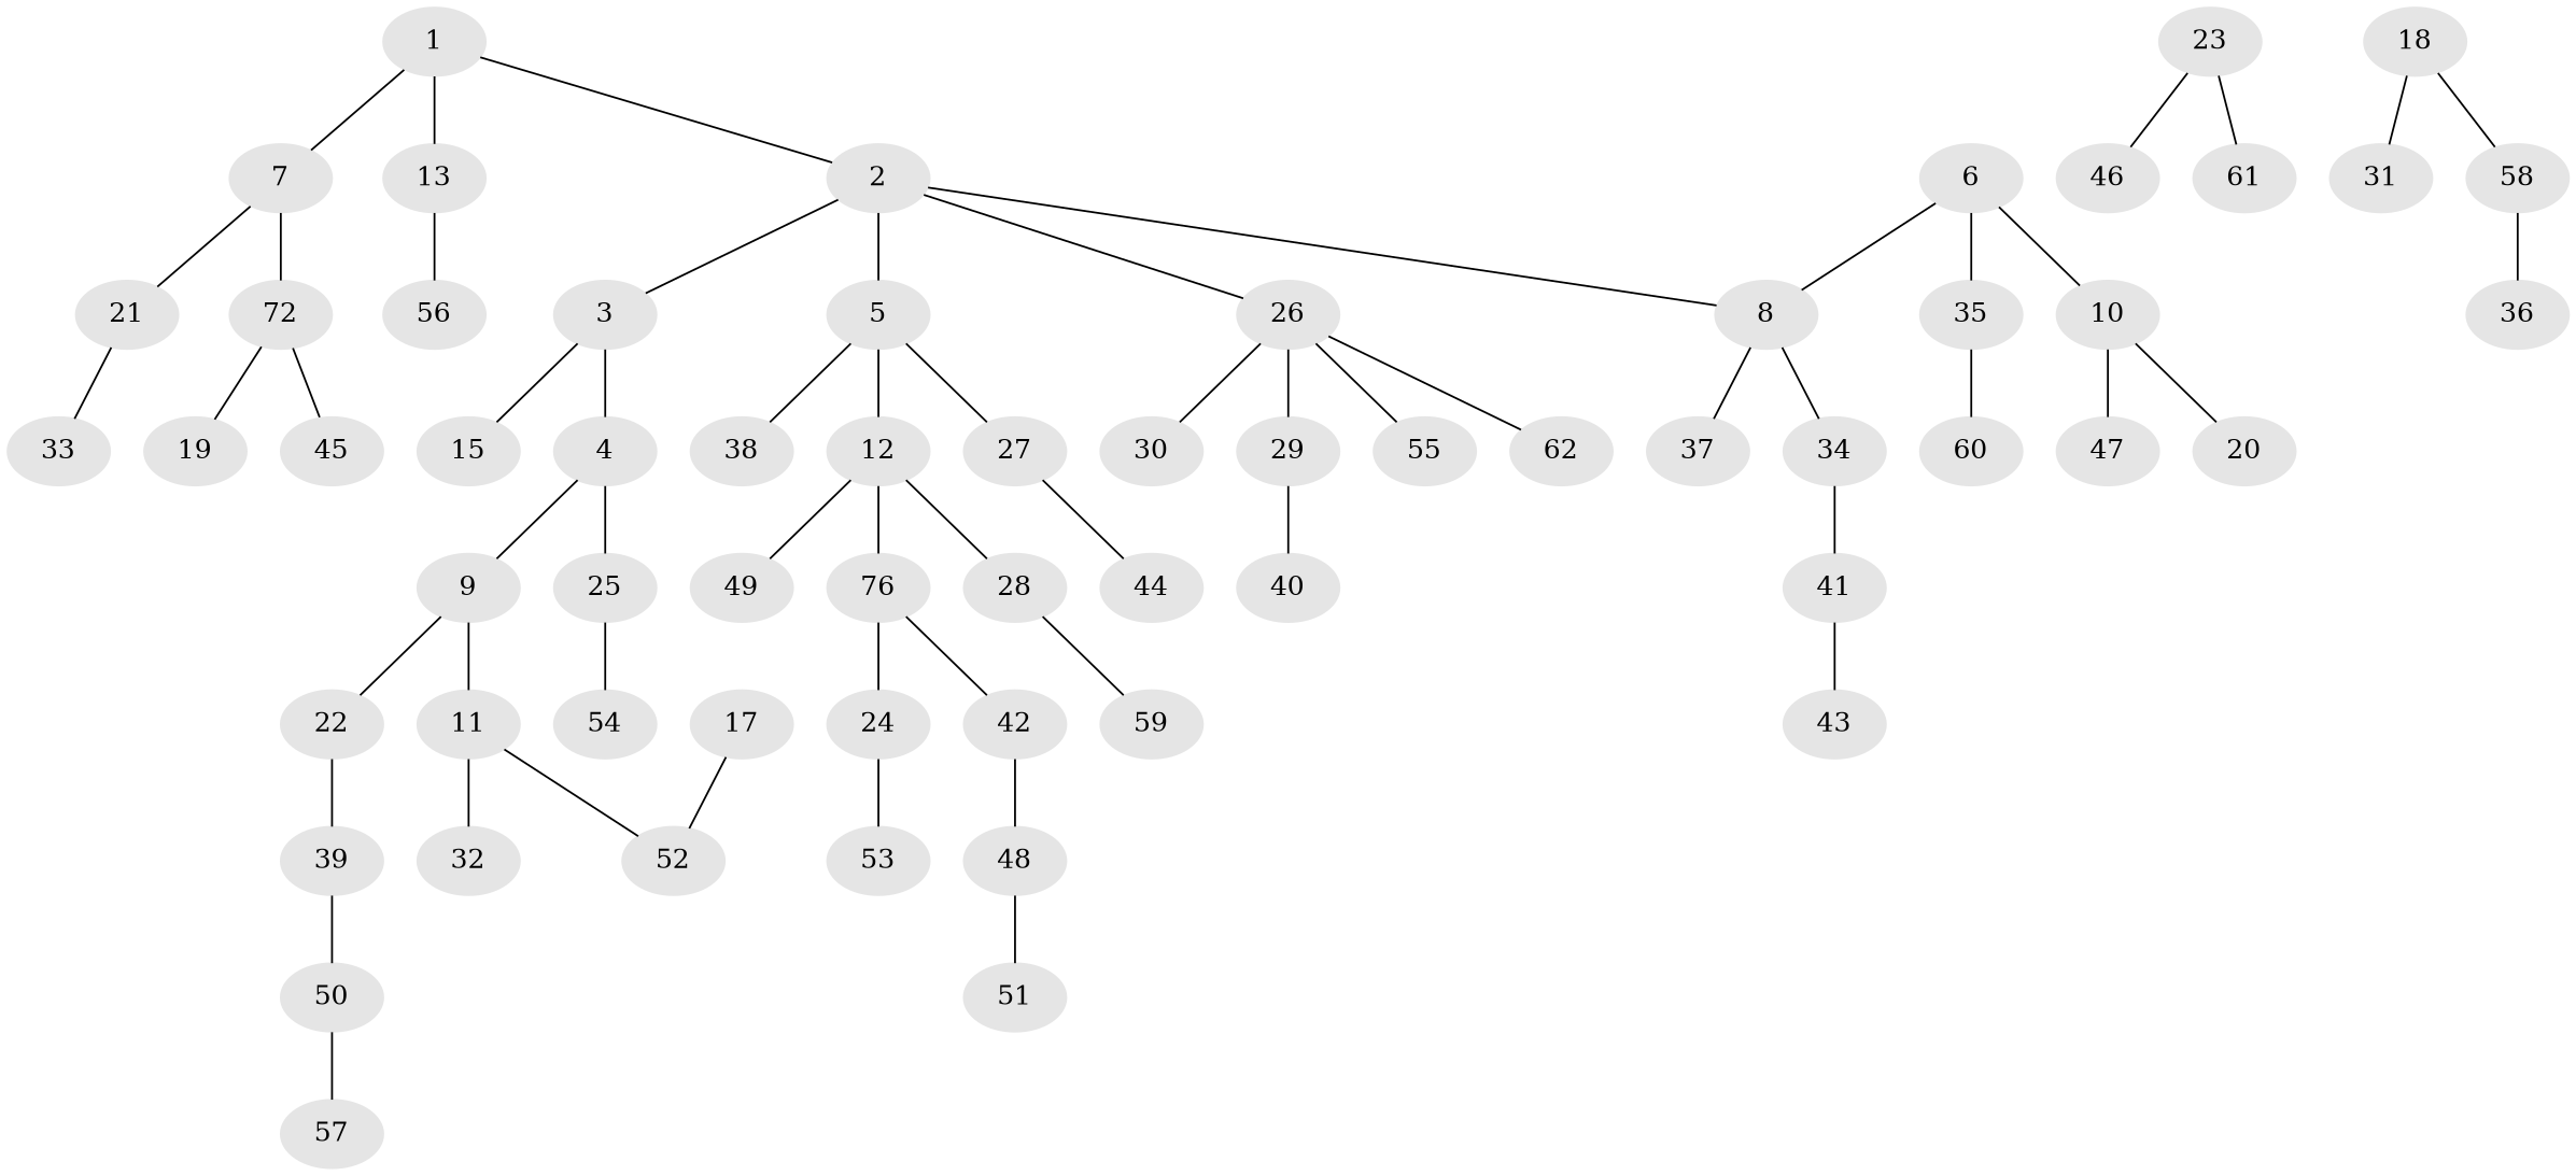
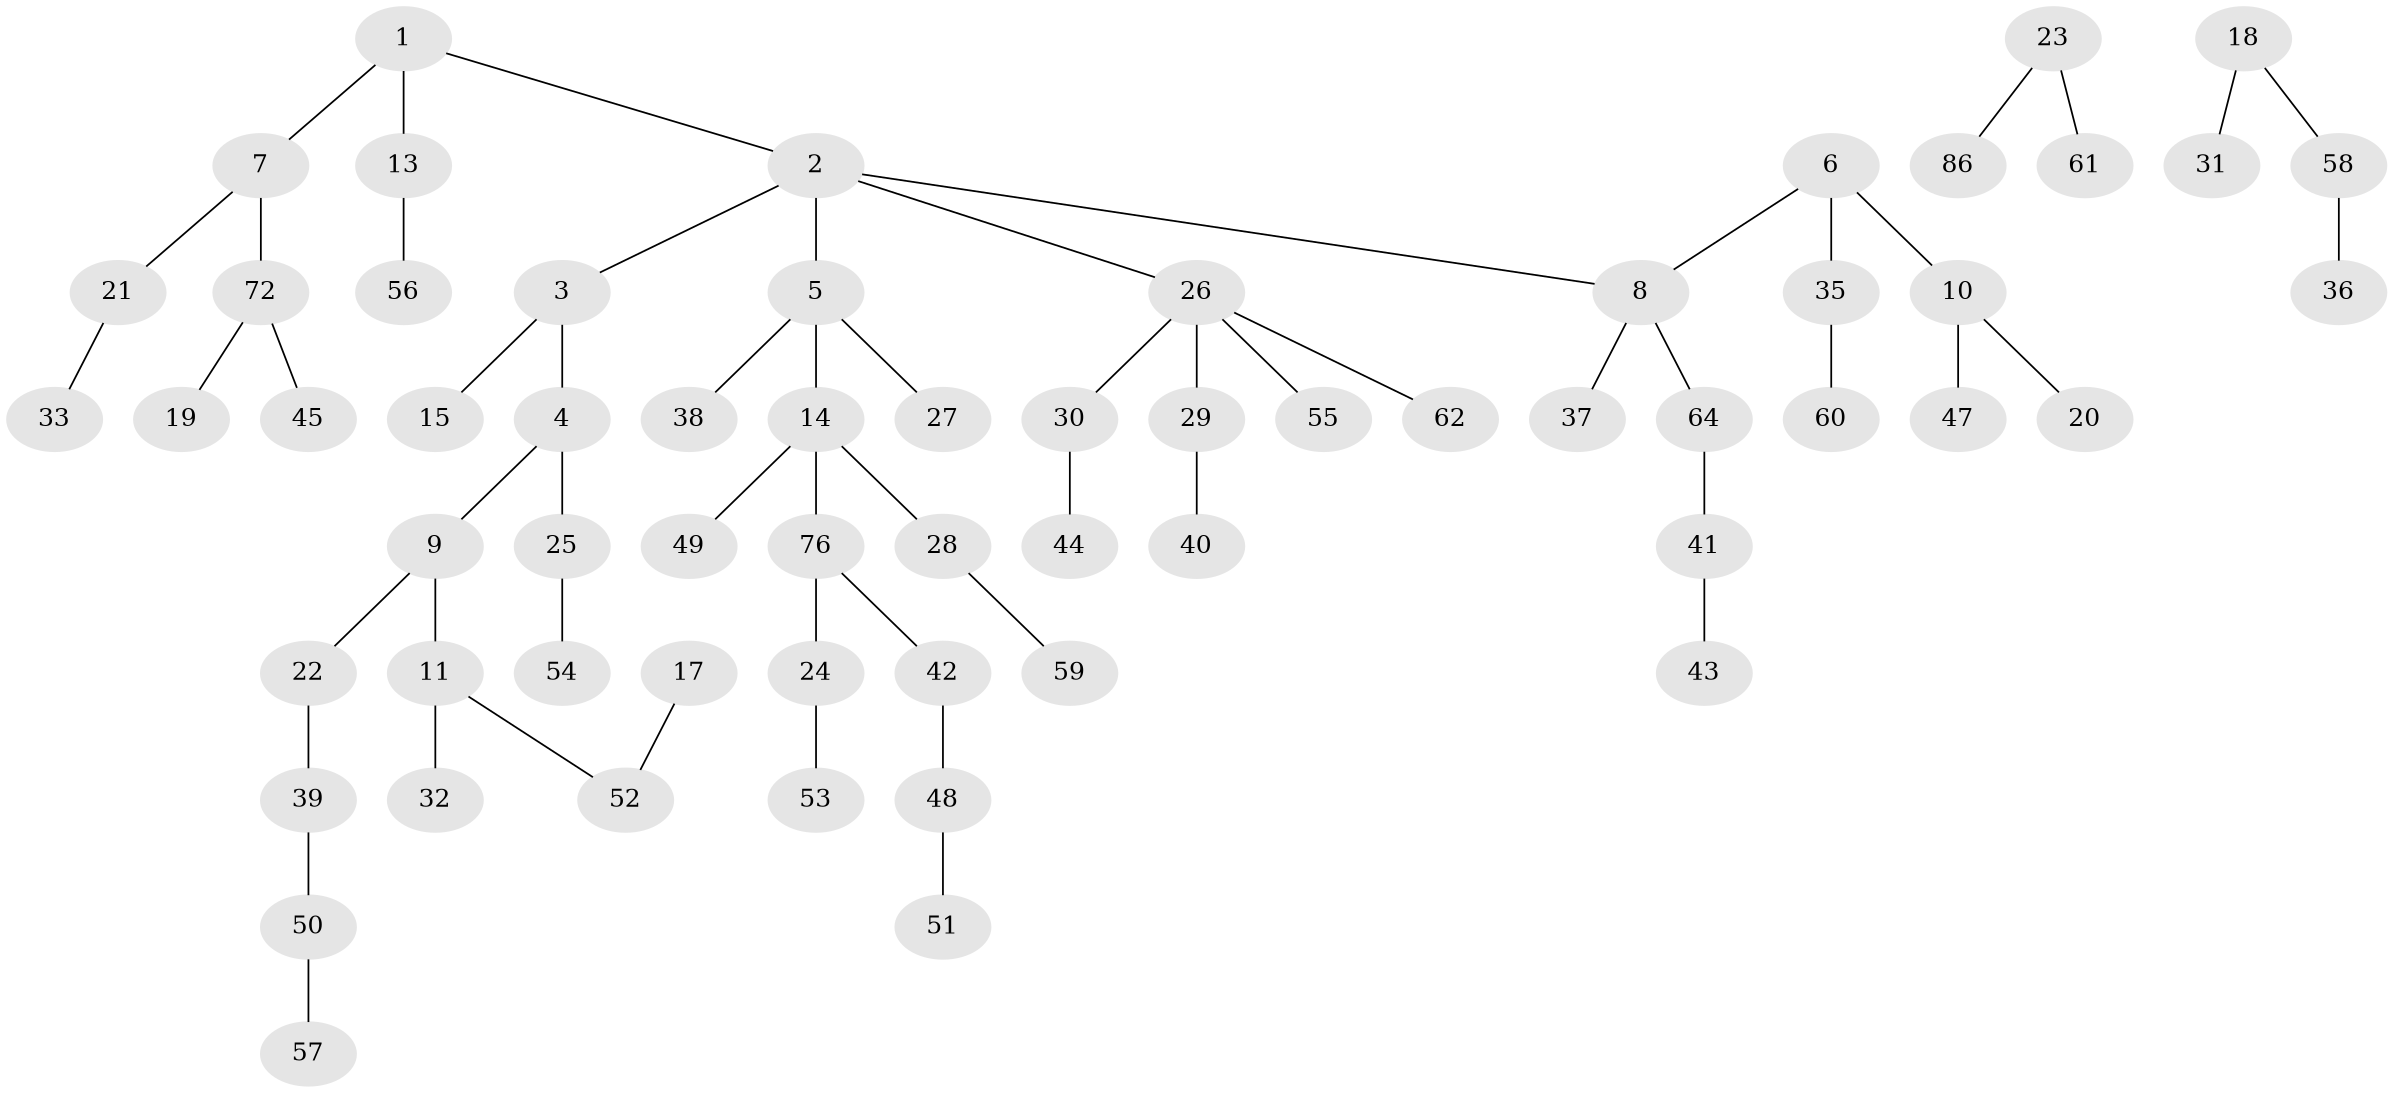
  graph {
    node [color=gray90 style=filled]
    1
    2
    7
    13
    3
    5
    26
    8
    n9 [label=72]
    21
    56
    23
-   46
+   46 [label=86]
    61
    4
    15
-   14 [label=12]
+   14
    27
    38
    6
    10
    35
    29
    30
    55
    62
    9
    25
    11
    22
    54
    n32 [label=76]
    28
    49
    44
-   34
+   34 [label=64]
    37
    20
    47
    60
    19
    45
    33
    41
    32
    52
    39
    17
    24
    42
    59
    18
    31
    58
    53
    48
    36
    50
    40
    43
    57
    51
    1 -- 2
    1 -- 7
    1 -- 13
    2 -- 3
    2 -- 5
    2 -- 26
    2 -- 8
    7 -- n9
    7 -- 21
    13 -- 56
    3 -- 4
    3 -- 15
    5 -- 14
    5 -- 27
    5 -- 38
    26 -- 29
    26 -- 30
    26 -- 55
    26 -- 62
    8 -- 34
    8 -- 37
    n9 -- 19
    n9 -- 45
    21 -- 33
    23 -- 46
    23 -- 61
    4 -- 9
    4 -- 25
    14 -- n32
    14 -- 28
    14 -- 49
-   27 -- 44
+   30 -- 44
    6 -- 8
    6 -- 10
    6 -- 35
    10 -- 20
    10 -- 47
    35 -- 60
    29 -- 40
    9 -- 11
    9 -- 22
    25 -- 54
    11 -- 32
    11 -- 52
    22 -- 39
    n32 -- 24
    n32 -- 42
    28 -- 59
    34 -- 41
    41 -- 43
    39 -- 50
    17 -- 52
    24 -- 53
    42 -- 48
    18 -- 31
    18 -- 58
    58 -- 36
    48 -- 51
    50 -- 57
  }
